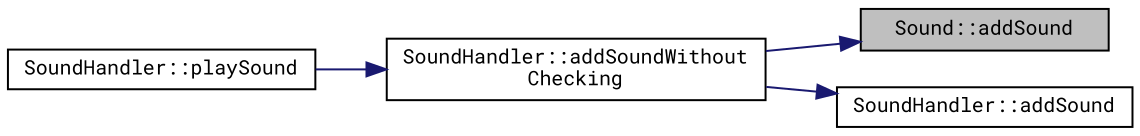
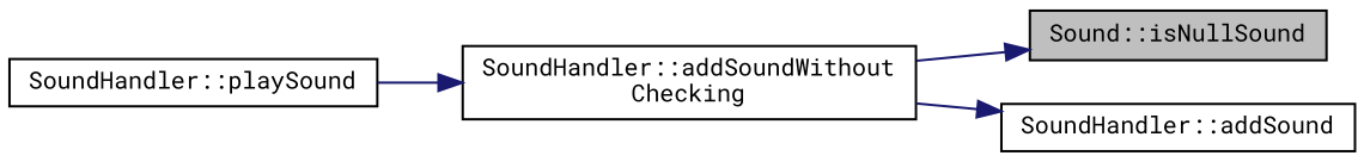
  digraph {
    fontname="Roboto Mono"
    rankdir=RL
    node [color=black fillcolor=white fontname="Roboto Mono" fontsize=10 shape=record style=filled]
    edge [color=midnightblue dir=back fontname="Roboto Mono" fontsize=10 labelfontname=Helvetica labelfontsize=10 style=solid]
-   n1 [fillcolor=grey75 fontcolor=black height=0.2 label="Sound::addSound" width=0.4]
+   n1 [fillcolor=grey75 fontcolor=black height=0.2 label="Sound::isNullSound" width=0.4]
    n2 [height=0.2 label="SoundHandler::addSoundWithout\lChecking" width=0.4]
    n3 [height=0.2 label="SoundHandler::playSound" width=0.4]
    n4 [height=0.2 label="SoundHandler::addSound" width=0.4]
    n1 -> n2
    n2 -> n3
    n4 -> n2
  }
